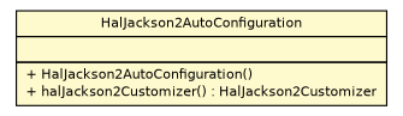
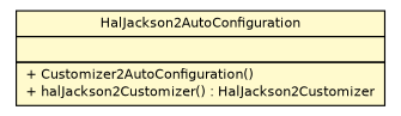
  digraph {
    nodesep=0.25
    ranksep=0.5
-   n1 [fontcolor=black fontname=Helvetica fontsize=10.0 label=<<table title="top.infra.jackson2.HalJackson2AutoConfiguration" border="0" cellborder="1" cellspacing="0" cellpadding="2" port="p" bgcolor="lemonChiffon" href="./HalJackson2AutoConfiguration.html"> 		<tr><td><table border="0" cellspacing="0" cellpadding="1"> <tr><td align="center" balign="center"> HalJackson2AutoConfiguration </td></tr> 		</table></td></tr> 		<tr><td><table border="0" cellspacing="0" cellpadding="1"> <tr><td align="left" balign="left">  </td></tr> 		</table></td></tr> 		<tr><td><table border="0" cellspacing="0" cellpadding="1"> <tr><td align="left" balign="left"> + HalJackson2AutoConfiguration() </td></tr> <tr><td align="left" balign="left"> + halJackson2Customizer() : HalJackson2Customizer </td></tr> 		</table></td></tr> 		</table>> shape=plaintext]
+   n1 [fontcolor=black fontname=Helvetica fontsize=10.0 label=<<table title="top.infra.jackson2.HalJackson2AutoConfiguration" border="0" cellborder="1" cellspacing="0" cellpadding="2" port="p" bgcolor="lemonChiffon" href="./HalJackson2AutoConfiguration.html"> 		<tr><td><table border="0" cellspacing="0" cellpadding="1"> <tr><td align="center" balign="center"> HalJackson2AutoConfiguration </td></tr> 		</table></td></tr> 		<tr><td><table border="0" cellspacing="0" cellpadding="1"> <tr><td align="left" balign="left">  </td></tr> 		</table></td></tr> 		<tr><td><table border="0" cellspacing="0" cellpadding="1"> <tr><td align="left" balign="left"> + Customizer2AutoConfiguration() </td></tr> <tr><td align="left" balign="left"> + halJackson2Customizer() : HalJackson2Customizer </td></tr> 		</table></td></tr> 		</table>> shape=plaintext]
  }
